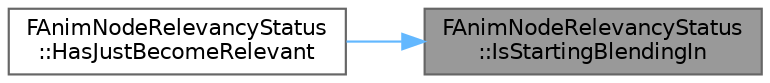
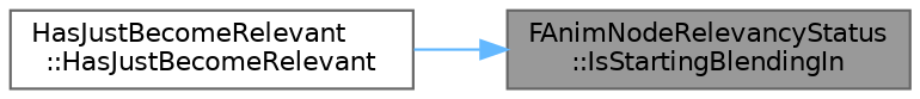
  digraph {
    rankdir=RL
    node [fontname=Helvetica fontsize=10 shape=box style=filled]
    n1 [color=gray40 fillcolor=grey60 fontcolor=black height=0.2 label="FAnimNodeRelevancyStatus\l::IsStartingBlendingIn" width=0.4]
-   n2 [color=grey40 fillcolor=white height=0.2 label="FAnimNodeRelevancyStatus\l::HasJustBecomeRelevant" width=0.4]
+   n2 [color=grey40 fillcolor=white height=0.2 label="HasJustBecomeRelevant\l::HasJustBecomeRelevant" width=0.4]
    n1 -> n2 [color=steelblue1 dir=back fontname=Helvetica fontsize=10 labelfontname=Helvetica labelfontsize=10 style=solid]
  }
